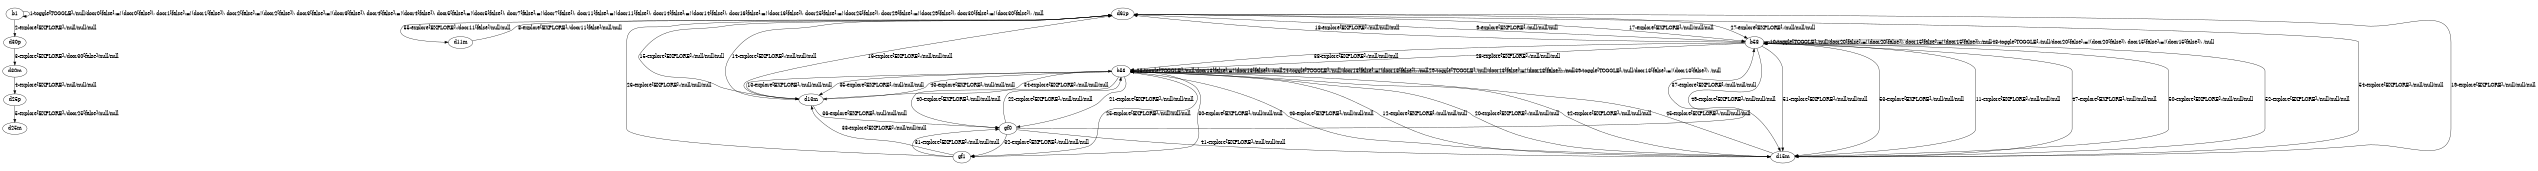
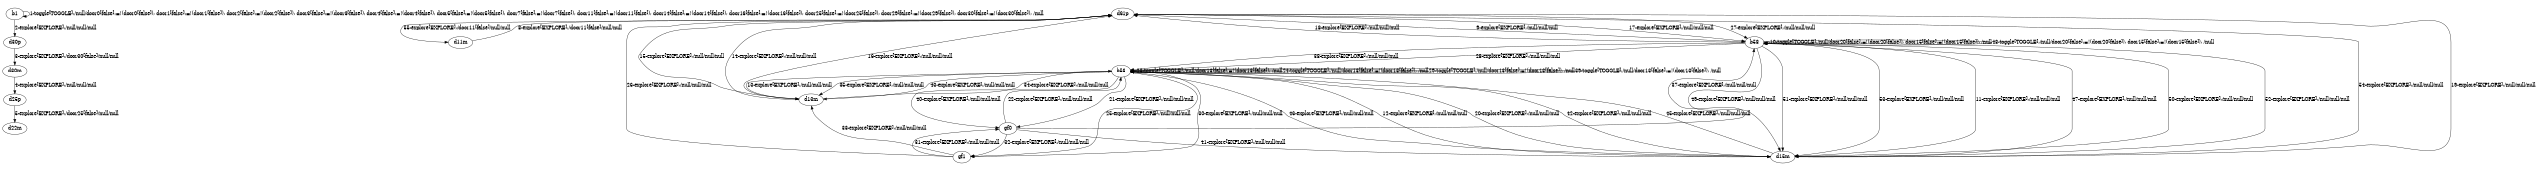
  digraph {
    b1
    d30p
    d30m
    d25p
-   d25m
+   d25m [label=d22m]
    n6 [label=d61p]
    d11m
    n8 [label=b58]
    d15m
    d13m
    b56
    gf0
    gf1
    b1 -> b1 [label="1-toggle[TOGGLE];/null/door0[false]:=!(door0[false]); door1[false]:=!(door1[false]); door2[false]:=!(door2[false]); door3[false]:=!(door3[false]); door4[false]:=!(door4[false]); door5[false]:=!(door5[false]); door7[false]:=!(door7[false]); door11[false]:=!(door11[false]); door14[false]:=!(door14[false]); door16[false]:=!(door16[false]); door25[false]:=!(door25[false]); door29[false]:=!(door29[false]); door30[false]:=!(door30[false]); /null"]
    b1 -> d30p [label="2-explore[EXPLORE];/null/null/null"]
    d30p -> d30m [label="3-explore[EXPLORE];/door30[false]/null/null"]
    d30m -> d25p [label="4-explore[EXPLORE];/null/null/null"]
    d25p -> d25m [label="5-explore[EXPLORE];/door25[false]/null/null"]
    n6 -> d11m [label="55-explore[EXPLORE];/door11[false]/null/null"]
    n6 -> n8 [label="9-explore[EXPLORE];/null/null/null"]
    n6 -> n8 [label="17-explore[EXPLORE];/null/null/null"]
    n6 -> n8 [label="27-explore[EXPLORE];/null/null/null"]
    n6 -> d15m [label="19-explore[EXPLORE];/null/null/null"]
    n6 -> d13m [label="15-explore[EXPLORE];/null/null/null"]
    d11m -> n6 [label="8-explore[EXPLORE];/door11[false]/null/null"]
    n8 -> n6 [label="18-explore[EXPLORE];/null/null/null"]
    n8 -> n8 [label="10-toggle[TOGGLE];/null/door20[false]:=!(door20[false]); door15[false]:=!(door15[false]); /null"]
    n8 -> n8 [label="48-toggle[TOGGLE];/null/door20[false]:=!(door20[false]); door15[false]:=!(door15[false]); /null"]
    n8 -> d15m [label="11-explore[EXPLORE];/null/null/null"]
    n8 -> d15m [label="49-explore[EXPLORE];/null/null/null"]
    n8 -> d15m [label="51-explore[EXPLORE];/null/null/null"]
    n8 -> d15m [label="53-explore[EXPLORE];/null/null/null"]
    n8 -> b56 [label="28-explore[EXPLORE];/null/null/null"]
    n8 -> b56 [label="38-explore[EXPLORE];/null/null/null"]
    d15m -> n6 [label="54-explore[EXPLORE];/null/null/null"]
    d15m -> n8 [label="47-explore[EXPLORE];/null/null/null"]
    d15m -> n8 [label="50-explore[EXPLORE];/null/null/null"]
    d15m -> n8 [label="52-explore[EXPLORE];/null/null/null"]
    d15m -> b56 [label="12-explore[EXPLORE];/null/null/null"]
    d15m -> b56 [label="20-explore[EXPLORE];/null/null/null"]
    d15m -> b56 [label="42-explore[EXPLORE];/null/null/null"]
    d15m -> b56 [label="45-explore[EXPLORE];/null/null/null"]
    d13m -> n6 [label="14-explore[EXPLORE];/null/null/null"]
    d13m -> n6 [label="16-explore[EXPLORE];/null/null/null"]
    d13m -> b56 [label="34-explore[EXPLORE];/null/null/null"]
-   d13m -> gf0 [label="36-explore[EXPLORE];/null/null/null"]
    b56 -> d15m [label="46-explore[EXPLORE];/null/null/null"]
    b56 -> d13m [label="13-explore[EXPLORE];/null/null/null"]
    b56 -> d13m [label="35-explore[EXPLORE];/null/null/null"]
    b56 -> d13m [label="43-explore[EXPLORE];/null/null/null"]
    b56 -> b56 [label="23-toggle[TOGGLE];/null/door13[false]:=!(door13[false]); /null"]
    b56 -> b56 [label="24-toggle[TOGGLE];/null/door13[false]:=!(door13[false]); /null"]
    b56 -> b56 [label="29-toggle[TOGGLE];/null/door13[false]:=!(door13[false]); /null"]
    b56 -> b56 [label="39-toggle[TOGGLE];/null/door13[false]:=!(door13[false]); /null"]
    b56 -> gf0 [label="21-explore[EXPLORE];/null/null/null"]
    b56 -> gf0 [label="40-explore[EXPLORE];/null/null/null"]
    b56 -> gf1 [label="25-explore[EXPLORE];/null/null/null"]
    b56 -> gf1 [label="30-explore[EXPLORE];/null/null/null"]
    gf0 -> n8 [label="37-explore[EXPLORE];/null/null/null"]
    gf0 -> d15m [label="41-explore[EXPLORE];/null/null/null"]
    gf0 -> b56 [label="22-explore[EXPLORE];/null/null/null"]
    gf0 -> gf1 [label="32-explore[EXPLORE];/null/null/null"]
    gf1 -> n6 [label="26-explore[EXPLORE];/null/null/null"]
    gf1 -> d13m [label="33-explore[EXPLORE];/null/null/null"]
    gf1 -> gf0 [label="31-explore[EXPLORE];/null/null/null"]
  }
